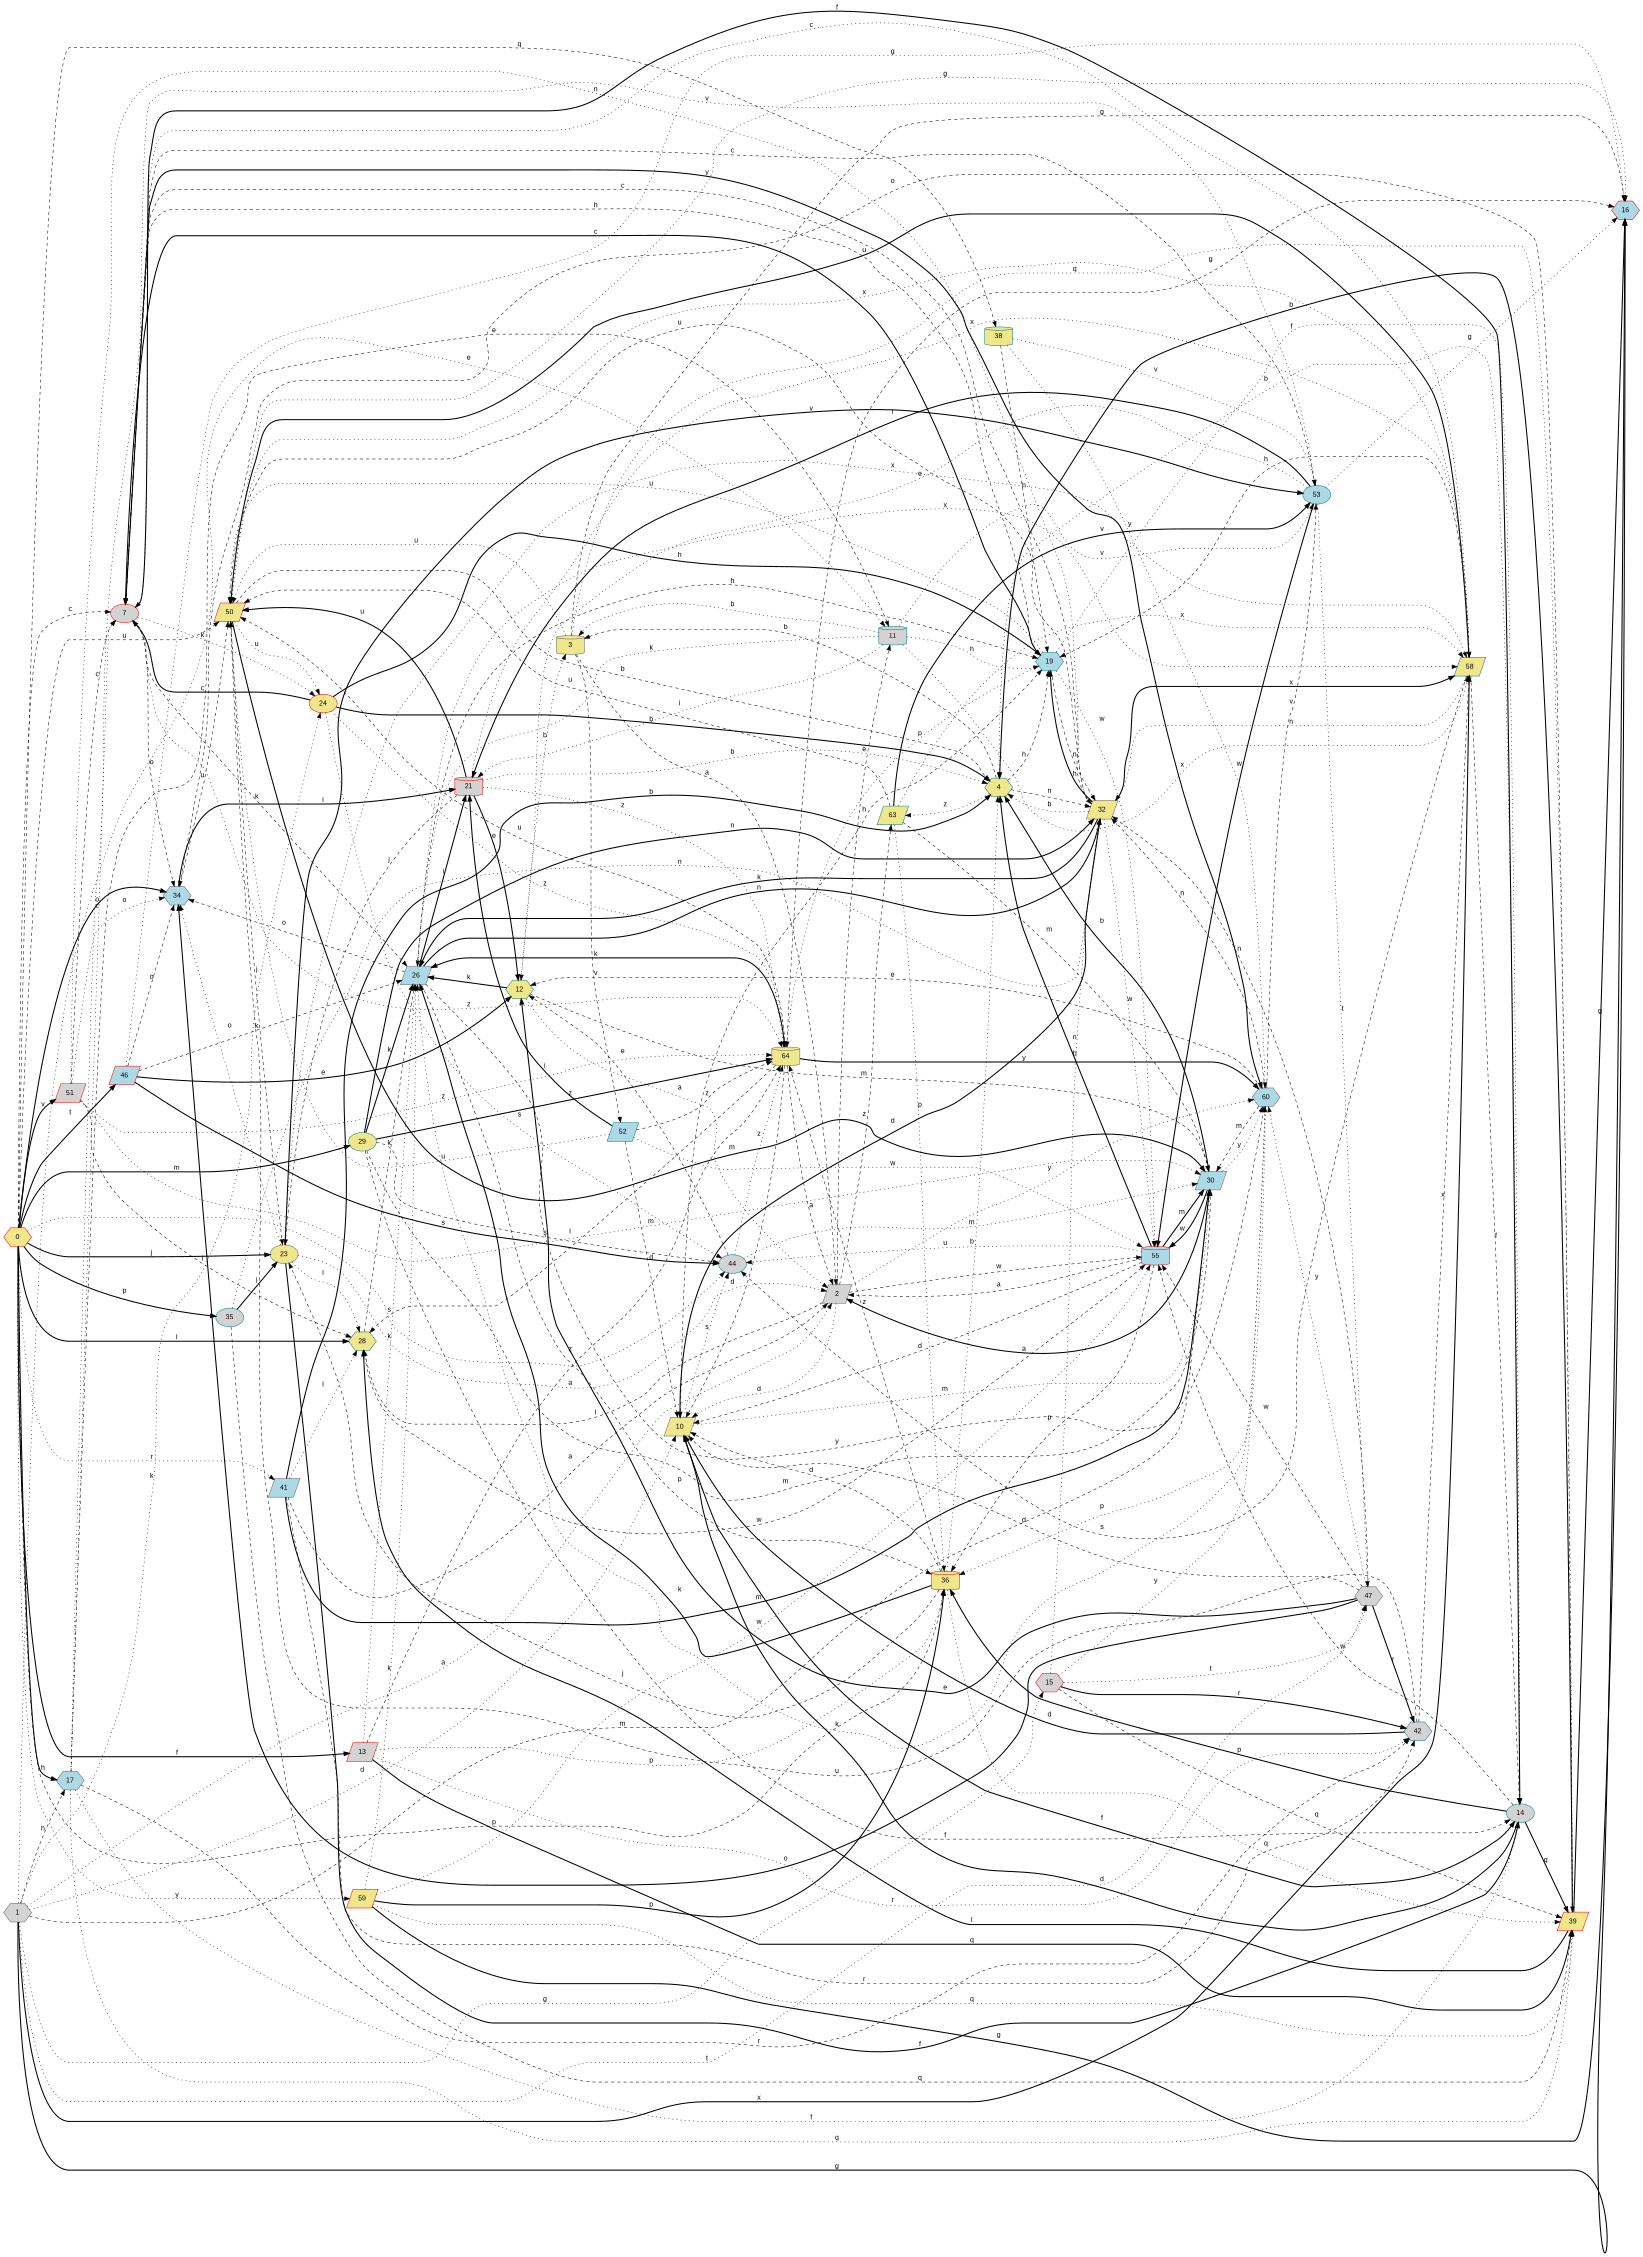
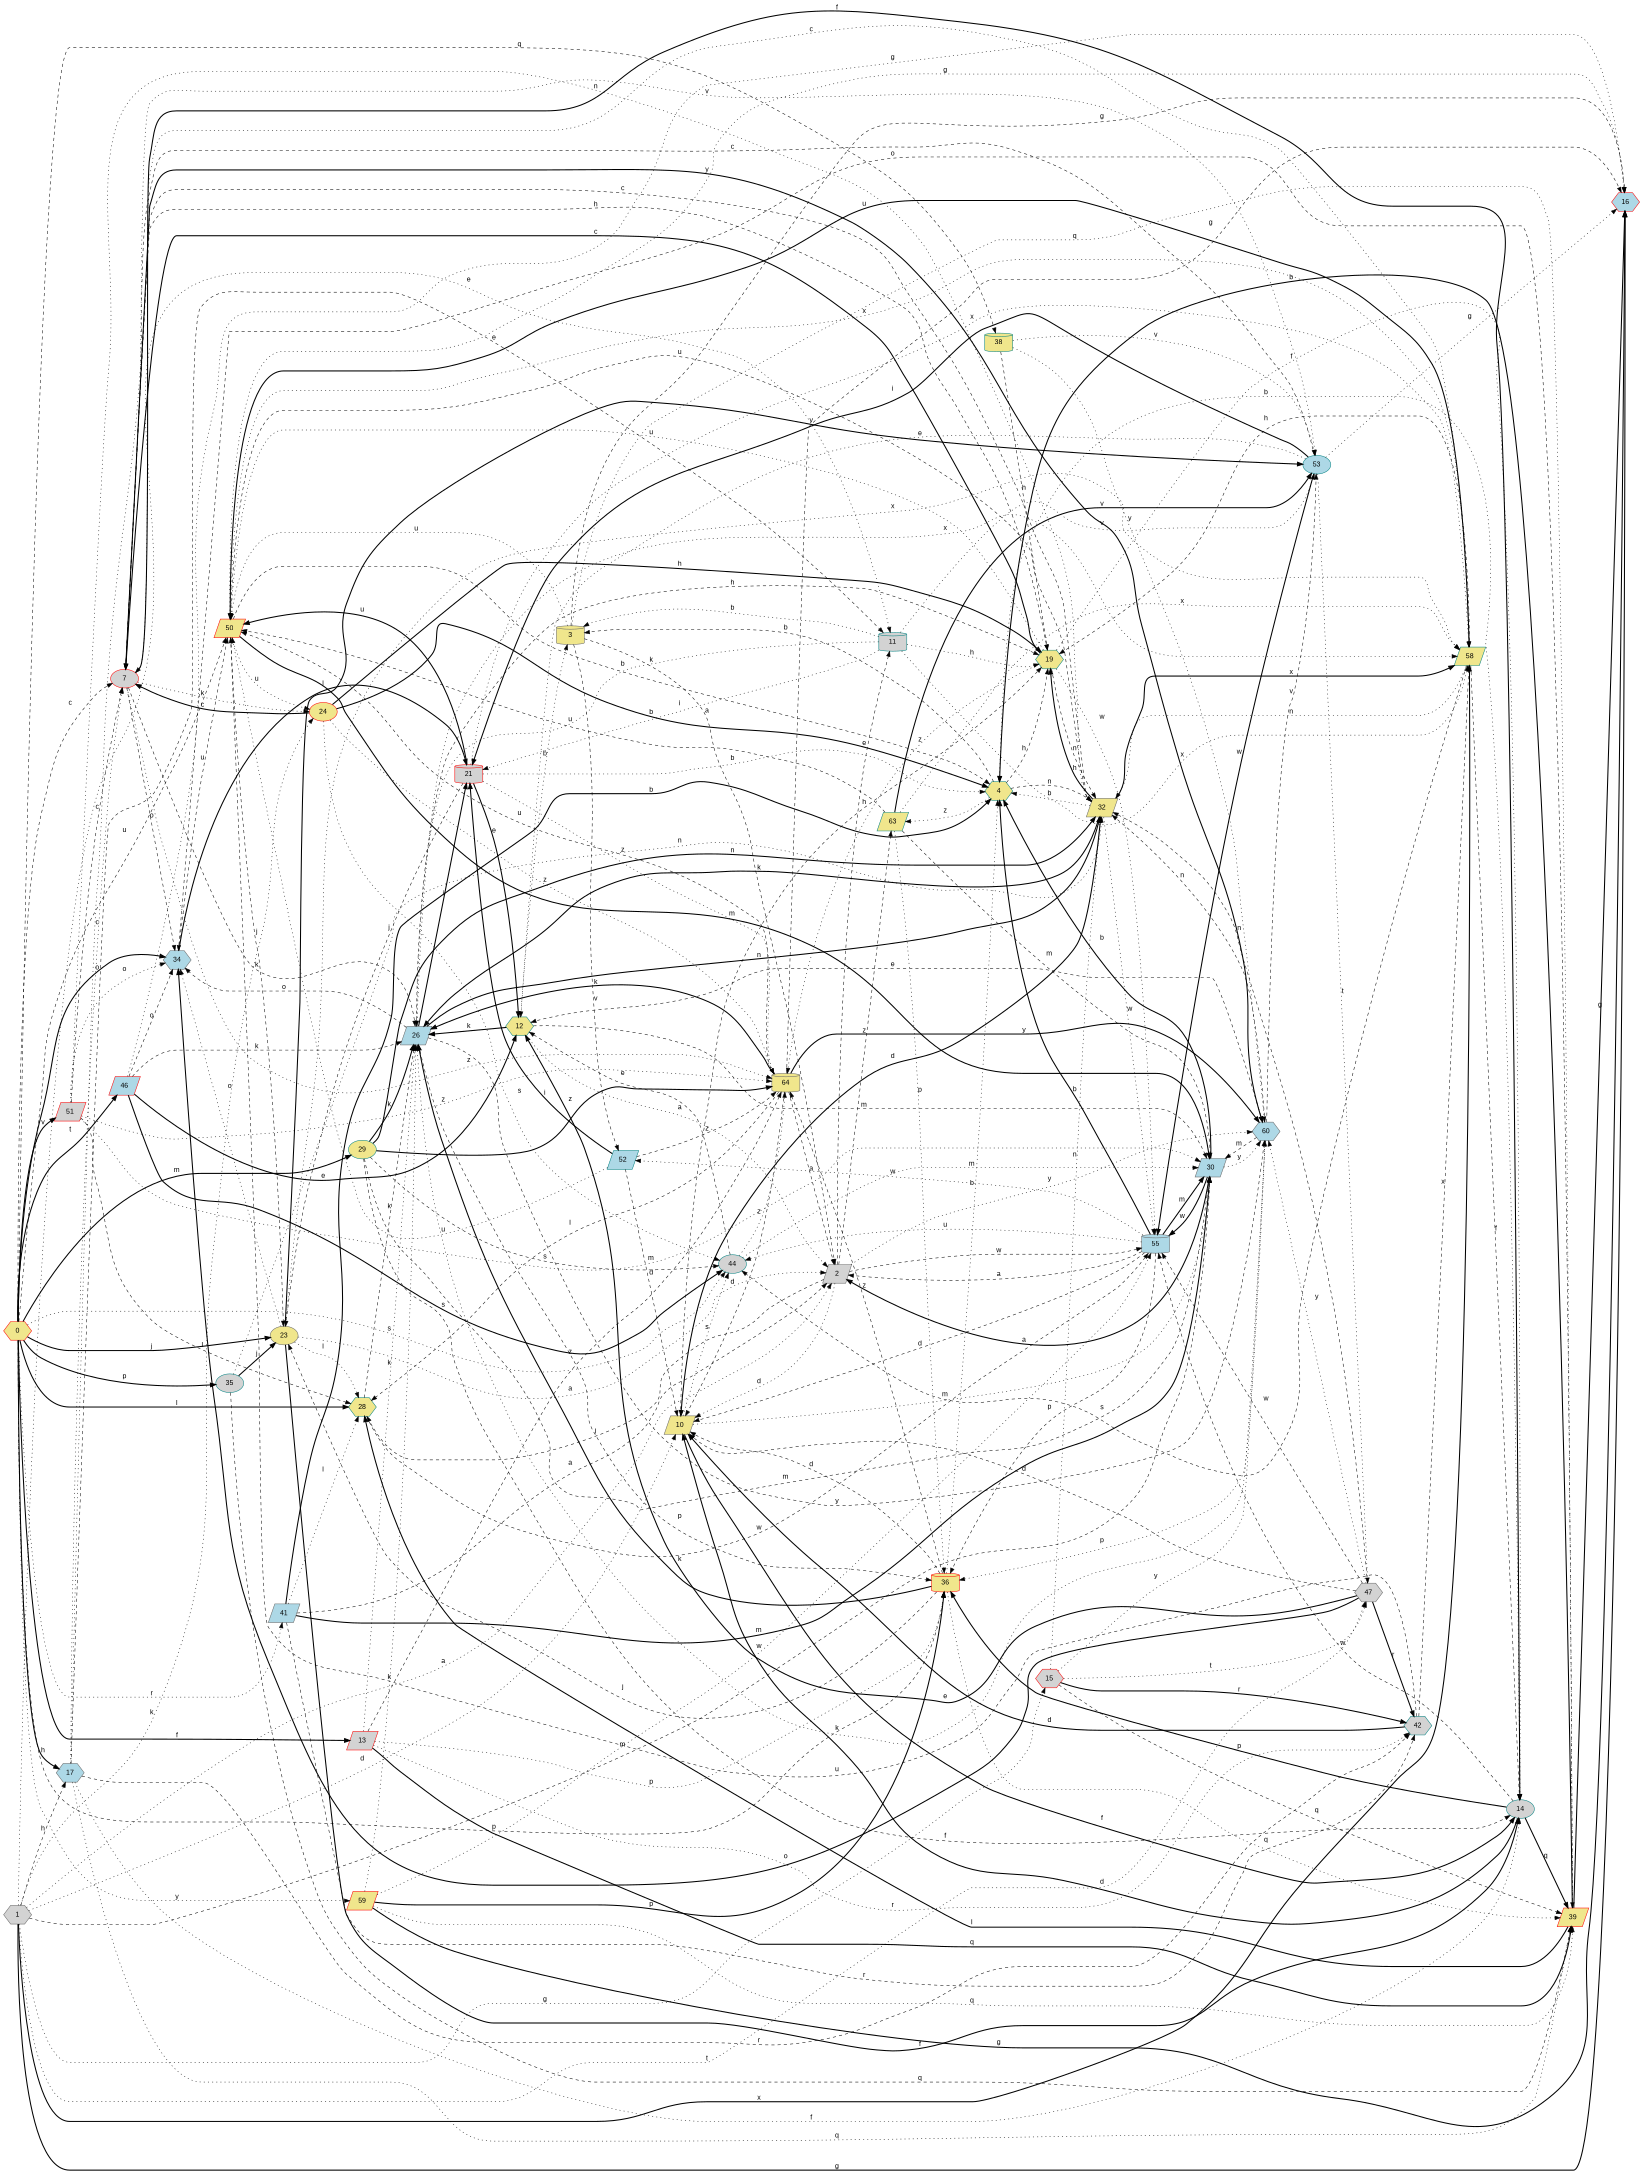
  strict digraph {
    fontname="Liberation Sans"
    rankdir=LR
    node [color=teal fillcolor=khaki fontname="Liberation Sans" shape=parallelogram style=filled]
    edge [fontname="Liberation Sans" style=dotted]
    0 [color=red shape=hexagon]
    7 [color=red fillcolor=lightgrey shape=ellipse]
    13 [color=red fillcolor=lightgrey]
    17 [color=gray40 fillcolor=lightblue shape=hexagon]
    23 [color=gray40 shape=ellipse]
    28 [shape=hexagon]
    29 [shape=ellipse]
    34 [color=gray40 fillcolor=lightblue shape=hexagon]
    35 [fillcolor=lightgrey shape=ellipse]
    36 [color=red shape=cylinder]
    38 [shape=cylinder]
    41 [color=gray40 fillcolor=lightblue]
    44 [fillcolor=lightgrey shape=ellipse]
    46 [color=red fillcolor=lightblue]
    50 [color=red]
    51 [color=red fillcolor=lightgrey]
    59 [color=red]
    24 [color=red shape=ellipse]
    60 [color=gray40 fillcolor=lightblue shape=hexagon]
-   19 [fillcolor=lightblue shape=hexagon]
+   19 [shape=hexagon]
    14 [fillcolor=lightgrey shape=ellipse]
    26 [color=gray40 fillcolor=lightblue]
    64 [color=gray40 shape=cylinder]
    39 [color=red]
    42 [fillcolor=lightgrey shape=hexagon]
    11 [fillcolor=lightgrey shape=cylinder]
    53 [fillcolor=lightblue shape=ellipse]
    2 [color=gray40 fillcolor=lightgrey]
    58
-   55 [color=red fillcolor=lightblue shape=cylinder]
+   55 [color=gray40 fillcolor=lightblue shape=cylinder]
    30 [color=gray40 fillcolor=lightblue]
    32 [color=gray40]
    21 [color=red fillcolor=lightgrey shape=cylinder]
    10 [color=gray40]
    4 [shape=hexagon]
    12 [shape=hexagon]
    16 [color=red fillcolor=lightblue shape=hexagon]
    1 [color=gray40 fillcolor=lightgrey shape=hexagon]
    15 [color=red fillcolor=lightgrey shape=hexagon]
    47 [color=gray40 fillcolor=lightgrey shape=hexagon]
    63
    3 [color=gray40 shape=cylinder]
    52 [fillcolor=lightblue]
    0 -> 7 [label=c style=dashed]
    0 -> 13 [label=f style=bold]
    0 -> 17 [label=h style=bold]
    0 -> 23 [label=j style=bold]
    0 -> 28 [label=l style=bold]
    0 -> 29 [label=m style=bold]
    0 -> 34 [label=o style=bold]
    0 -> 35 [label=p style=bold]
    0 -> 36 [label=p style=dashed]
    0 -> 38 [label=q style=dashed]
    0 -> 41 [label=r]
    0 -> 44 [label=s]
    0 -> 46 [label=t style=bold]
    0 -> 50 [label=u style=dashed]
    0 -> 51 [label=v style=bold]
    0 -> 59 [label=y]
    7 -> 34 [label=o style=dashed]
    7 -> 24 [label=k]
    7 -> 60 [label=y style=bold]
    7 -> 19 [label=h style=dashed]
    7 -> 14 [label=f style=bold]
    7 -> 26 [label=k style=dashed]
    7 -> 64 [label=z]
    13 -> 36 [label=p]
    13 -> 26 [label=k]
    13 -> 64 [label=z style=dashed]
    13 -> 39 [label=q style=bold]
    13 -> 42 [label=r]
    17 -> 7 [label=c]
    17 -> 14 [label=f]
    17 -> 39 [label=q]
    17 -> 42 [label=r style=dashed]
    17 -> 11 [label=e style=dashed]
    17 -> 53 [label=v]
    23 -> 28 [label=l]
    23 -> 34 [label=o]
    23 -> 14 [label=f style=bold]
    23 -> 53 [label=v style=bold]
    23 -> 2 [label=a]
    23 -> 58 [label=x]
    28 -> 26 [label=k style=dashed]
    28 -> 55 [label=w style=dashed]
    29 -> 44 [label=s style=dashed]
    29 -> 14 [label=f style=dashed]
    29 -> 26 [label=k style=bold]
    29 -> 64 [label=z style=bold]
    29 -> 30 [label=m style=dashed]
    29 -> 32 [label=n style=bold]
    34 -> 50 [label=u style=dashed]
    34 -> 21 [label=i style=bold]
    35 -> 23 [label=j style=bold]
    35 -> 39 [label=q style=dashed]
    35 -> 32 [label=n]
    36 -> 23 [label=j style=dashed]
    36 -> 26 [label=k style=bold]
    36 -> 64 [label=z style=dashed]
    36 -> 39 [label=q]
    36 -> 10 [label=d style=dashed]
    36 -> 4 [label=b]
    38 -> 60 [label=y]
    38 -> 19 [label=h style=dashed]
    38 -> 53 [label=v]
    41 -> 28 [label=l]
    41 -> 42 [label=r style=dashed]
    41 -> 2 [label=a style=dashed]
    41 -> 30 [label=m style=bold]
    41 -> 4 [label=b style=bold]
    44 -> 64 [label=z]
    44 -> 30 [label=m]
    44 -> 12 [label=e style=dashed]
    46 -> 34 [label=o style=dashed]
    46 -> 44 [label=s style=bold]
    46 -> 26 [label=k style=dashed]
    46 -> 12 [label=e style=bold]
    46 -> 16 [label=g]
    50 -> 23 [label=j style=dashed]
    50 -> 24 [label=u]
    50 -> 58 [label=x]
    50 -> 30 [label=m style=bold]
    50 -> 4 [label=b style=dashed]
    50 -> 16 [label=g]
    51 -> 7 [label=c style=dashed]
    51 -> 28 [label=l style=dashed]
    51 -> 34 [label=o]
    51 -> 64 [label=z]
    51 -> 30 [label=m]
    51 -> 32 [label=n]
    59 -> 36 [label=p style=bold]
    59 -> 26 [label=k]
    59 -> 39 [label=q]
    59 -> 55 [label=w]
    59 -> 16 [label=g style=bold]
    24 -> 7 [label=c style=bold]
    24 -> 44 [label=s]
    24 -> 19 [label=h style=bold]
    24 -> 64 [label=z]
    24 -> 4 [label=b style=bold]
    60 -> 36 [label=p]
    60 -> 26 [label=k]
    60 -> 53 [label=v style=dashed]
    60 -> 30 [label=m style=dashed]
    60 -> 32 [label=n style=dashed]
    60 -> 12 [label=e style=dashed]
    19 -> 7 [label=c style=bold]
    19 -> 50 [label=u]
    19 -> 14 [label=f]
-   19 -> 64 [label=p]
+   19 -> 64 [label=z]
    19 -> 55 [label=w]
    19 -> 32 [label=n style=dashed]
    14 -> 36 [label=p style=bold]
    14 -> 39 [label=q style=bold]
    14 -> 55 [label=w style=dashed]
    14 -> 10 [label=d style=bold]
    14 -> 4 [label=b]
    26 -> 34 [label=o style=dashed]
    26 -> 36 [label=p style=dashed]
    26 -> 60 [label=y style=dashed]
    26 -> 19 [label=h style=dashed]
    26 -> 58 [label=x]
    26 -> 32 [label=n style=bold]
    26 -> 21 [label=i style=bold]
    64 -> 28 [label=l style=dashed]
    64 -> 50 [label=u style=dashed]
    64 -> 60 [label=y style=bold]
    64 -> 26 [label=k style=bold]
    64 -> 2 [label=a style=dashed]
    64 -> 10 [label=d style=dashed]
    64 -> 16 [label=g style=dashed]
    39 -> 28 [label=l style=bold]
    39 -> 34 [label=o style=dashed]
    39 -> 4 [label=b style=bold]
    39 -> 16 [label=g style=bold]
    42 -> 50 [label=u style=dashed]
    42 -> 58 [label=x style=dashed]
    42 -> 10 [label=d style=bold]
    11 -> 19 [label=h]
    11 -> 26 [label=k]
    11 -> 53 [label=v]
    11 -> 58 [label=x]
    11 -> 21 [label=i]
    11 -> 3 [label=b]
    53 -> 7 [label=c style=dashed]
    53 -> 55 [label=w style=bold]
    53 -> 21 [label=i style=bold]
    53 -> 12 [label=e]
    53 -> 16 [label=g]
    53 -> 47 [label=t]
    2 -> 28 [label=l style=dashed]
    2 -> 60 [label=y]
    2 -> 11 [label=e style=dashed]
    2 -> 55 [label=w style=dashed]
    2 -> 10 [label=d]
    2 -> 63 [label=z style=dashed]
    58 -> 7 [label=c]
    58 -> 44 [label=s style=dashed]
    58 -> 50 [label=u style=bold]
    58 -> 19 [label=h style=dashed]
    58 -> 14 [label=f style=dashed]
    58 -> 32 [label=n]
    55 -> 36 [label=p style=dashed]
    55 -> 44 [label=u]
    55 -> 2 [label=a style=dashed]
    55 -> 30 [label=m style=bold]
    55 -> 10 [label=d style=dashed]
    55 -> 4 [label=b style=bold]
    30 -> 60 [label=y]
    30 -> 2 [label=a style=bold]
    30 -> 55 [label=w style=bold]
    30 -> 4 [label=b style=bold]
    32 -> 7 [label=c style=dashed]
    32 -> 50 [label=u style=dashed]
    32 -> 19 [label=h style=bold]
    32 -> 26 [label=k style=bold]
    32 -> 58 [label=x style=bold]
    32 -> 55 [label=w]
    32 -> 10 [label=d style=bold]
    32 -> 4 [label=b]
    21 -> 23 [label=j style=dashed]
    21 -> 50 [label=u style=bold]
    21 -> 64 [label=z]
    21 -> 58 [label=x]
    21 -> 4 [label=b]
    21 -> 12 [label=e style=bold]
    10 -> 44 [label=s]
    10 -> 19 [label=h style=dashed]
    10 -> 14 [label=f style=bold]
    10 -> 30 [label=m]
    4 -> 19 [label=h style=dashed]
    4 -> 32 [label=n style=dashed]
    4 -> 63 [label=z]
    4 -> 3 [label=b style=dashed]
    12 -> 26 [label=k style=bold]
    12 -> 2 [label=a]
    12 -> 30 [label=m style=dashed]
    12 -> 3 [label=b]
    1 -> 17 [label=h style=dashed]
    1 -> 24 [label=k]
    1 -> 11 [label=e]
    1 -> 2 [label=a]
    1 -> 58 [label=x style=bold]
    1 -> 30 [label=m style=dashed]
    1 -> 10 [label=d]
    1 -> 16 [label=g style=bold]
    1 -> 15 [label=g]
    1 -> 47 [label=t]
    15 -> 60 [label=y]
    15 -> 39 [label=q style=dashed]
    15 -> 42 [label=r style=bold]
    15 -> 32 [label=n]
    15 -> 47 [label=t]
    47 -> 34 [label=o style=bold]
    47 -> 60 [label=y]
    47 -> 42 [label=r style=bold]
    47 -> 55 [label=w style=dashed]
    47 -> 32 [label=n style=dashed]
    47 -> 10 [label=d style=dashed]
    47 -> 12 [label=e style=bold]
    63 -> 36 [label=p]
    63 -> 50 [label=u style=dashed]
    63 -> 53 [label=v style=bold]
    63 -> 58 [label=x]
    63 -> 30 [label=m style=dashed]
    3 -> 50 [label=u]
    3 -> 39 [label=q]
    3 -> 2 [label=a style=dashed]
    3 -> 16 [label=g style=dashed]
    3 -> 52 [label=v style=dashed]
    52 -> 50 [label=u]
    52 -> 64 [label=z style=dashed]
-   52 -> 55 [label=w]
+   55 -> 52 [label=w]
    52 -> 21 [label=i style=bold]
    52 -> 10 [label=d style=dashed]
  }
